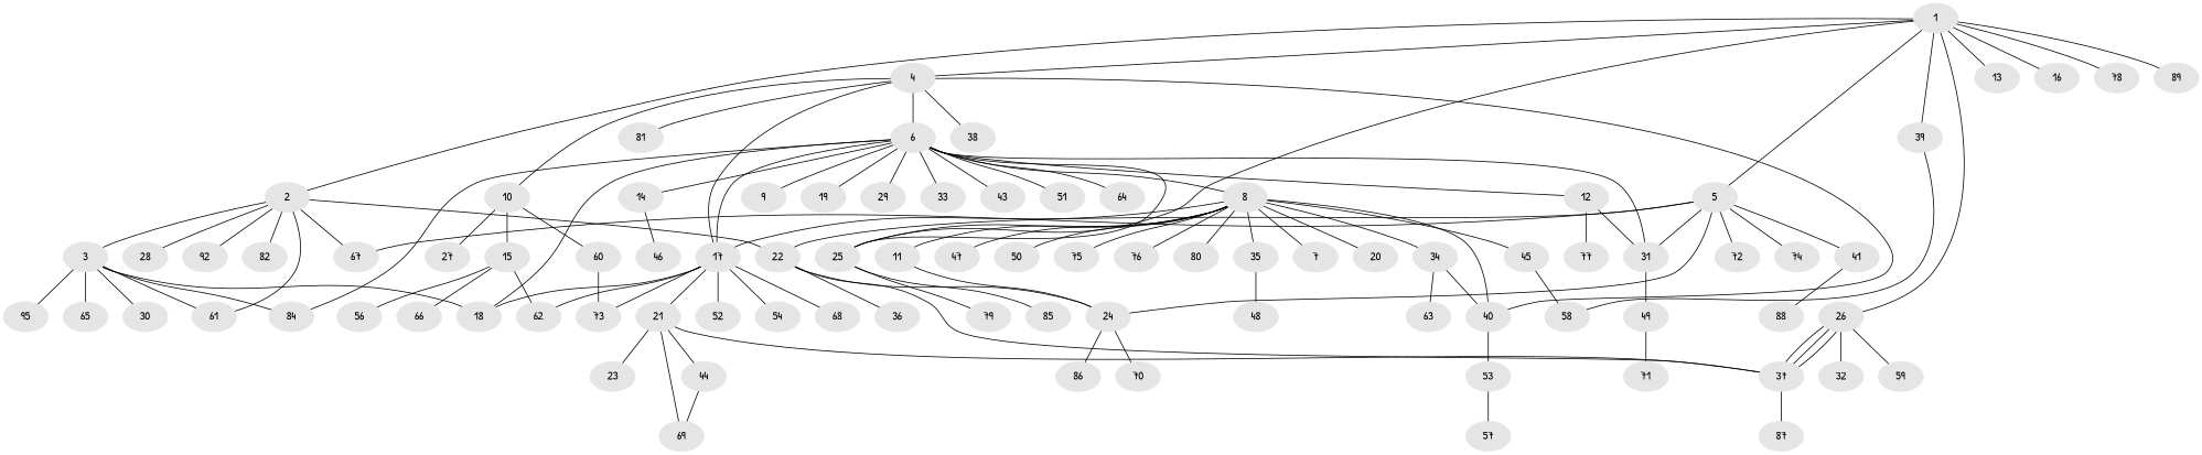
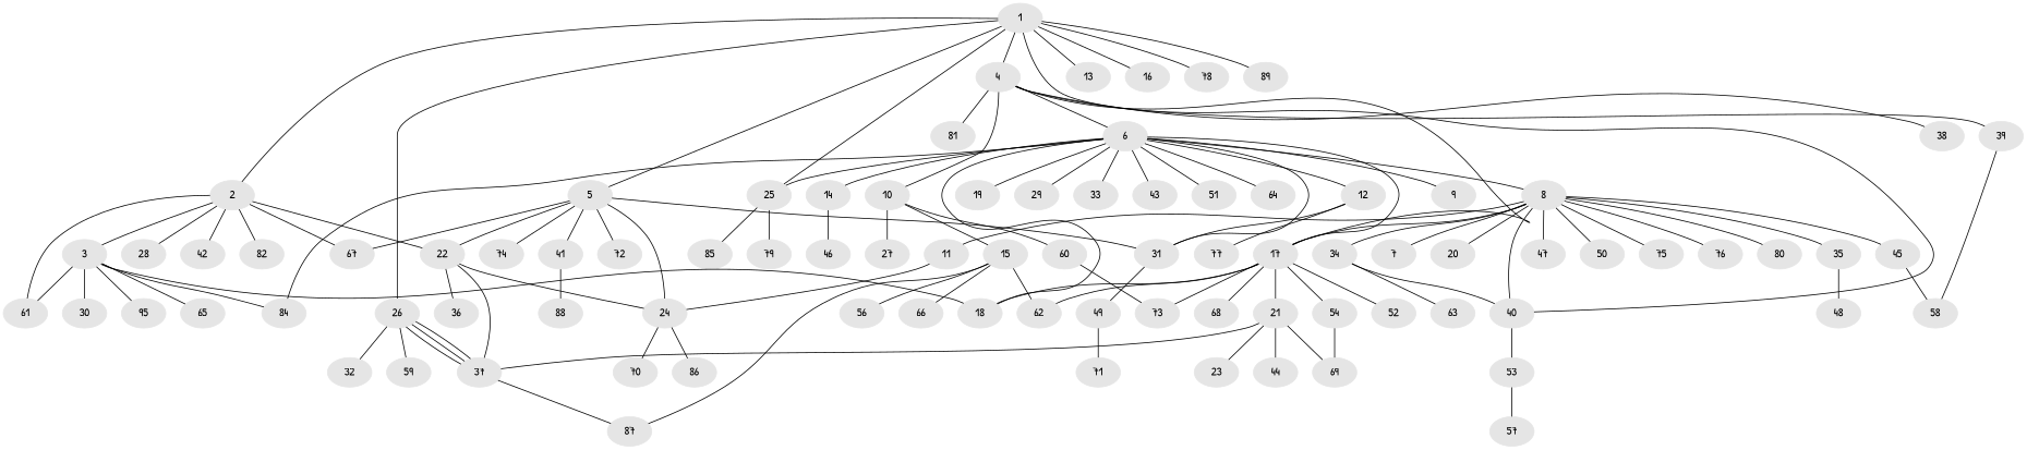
  graph {
    fontname="Patrick Hand"
    node [color=gray90 fontname="Patrick Hand" style=filled]
    edge [fontname="Patrick Hand"]
    1
    2
    4
    5
    13
    16
    25
    26
    39
    78
    n11 [label=89]
    3
    22
    28
-   42 [label=92]
+   42
    61
    67
    82
    6
    10
    17
    38
    40
    81
    24
    31
    41
    72
    74
    79
    85
    37
    32
    59
    58
    18
    30
    n38 [label=95]
    65
    84
    36
    8
    9
    12
    14
    19
    29
    33
    43
    51
    64
    15
    27
    60
    62
    21
    52
    54
    68
    73
    53
    70
    86
    49
    88
    7
    11
    20
    34
    35
    45
    47
    50
    75
    76
    80
    77
    46
    63
    48
    56
    66
    87
    23
    44
    69
    71
    57
    1 -- 2
    1 -- 4
    1 -- 5
    1 -- 13
    1 -- 16
    1 -- 25
    1 -- 26
    1 -- 39
    1 -- 78
    1 -- n11
    2 -- 3
    2 -- 22
    2 -- 28
    2 -- 42
    2 -- 61
    2 -- 67
    2 -- 82
    4 -- 6
    4 -- 10
    4 -- 17
    4 -- 38
    4 -- 40
    4 -- 81
    5 -- 22
    5 -- 67
    5 -- 24
    5 -- 31
    5 -- 41
    5 -- 72
    5 -- 74
    25 -- 79
    25 -- 85
    26 -- 37
    26 -- 37
    26 -- 37
    26 -- 32
    26 -- 59
    39 -- 58
    3 -- 61
    3 -- 18
    3 -- 30
    3 -- n38
    3 -- 65
    3 -- 84
    22 -- 24
    22 -- 37
    22 -- 36
    6 -- 25
    6 -- 17
    6 -- 31
    6 -- 18
    6 -- 84
    6 -- 8
    6 -- 9
    6 -- 12
    6 -- 14
    6 -- 19
    6 -- 29
    6 -- 33
    6 -- 43
    6 -- 51
    6 -- 64
    10 -- 15
    10 -- 27
    10 -- 60
    17 -- 18
    17 -- 62
    17 -- 21
    17 -- 52
    17 -- 54
    17 -- 68
    17 -- 73
    40 -- 53
    24 -- 70
    24 -- 86
    31 -- 49
    41 -- 88
    37 -- 87
-   8 -- 25
    8 -- 17
    8 -- 40
    8 -- 7
    8 -- 11
    8 -- 20
    8 -- 34
    8 -- 35
    8 -- 45
    8 -- 47
    8 -- 50
    8 -- 75
    8 -- 76
    8 -- 80
    12 -- 31
    12 -- 77
    14 -- 46
    15 -- 62
    15 -- 56
    15 -- 66
+   15 -- 87
    60 -- 73
    21 -- 37
    21 -- 23
    21 -- 44
    21 -- 69
-   44 -- 69
+   54 -- 69
    53 -- 57
    49 -- 71
    11 -- 24
    34 -- 40
    34 -- 63
    35 -- 48
    45 -- 58
  }
